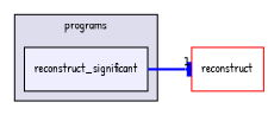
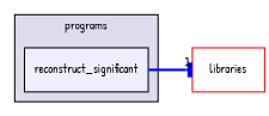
  digraph {
    compound=true
    rankdir=LR
    fontname="Patrick Hand"
    node [fontname="Patrick Hand" fontsize=10 shape=box style=filled]
    n1 [fillcolor="#eeeeff" label=reconstruct_significant pencolor=black]
-   n2 [color=red fillcolor=white label=reconstruct]
+   n2 [color=red fillcolor=white label=libraries]
    subgraph cluster_1 {
      bgcolor="#ddddee"
      fontsize=10
      label=programs
      pencolor=black
      n1
    }
    n1 -> n2 [headlabel=1 labeldistance=1.5 labelfontname=Helvetica labelfontsize=10 color=blue style=bold arrowhead=tee fontname="Patrick Hand"]
  }
